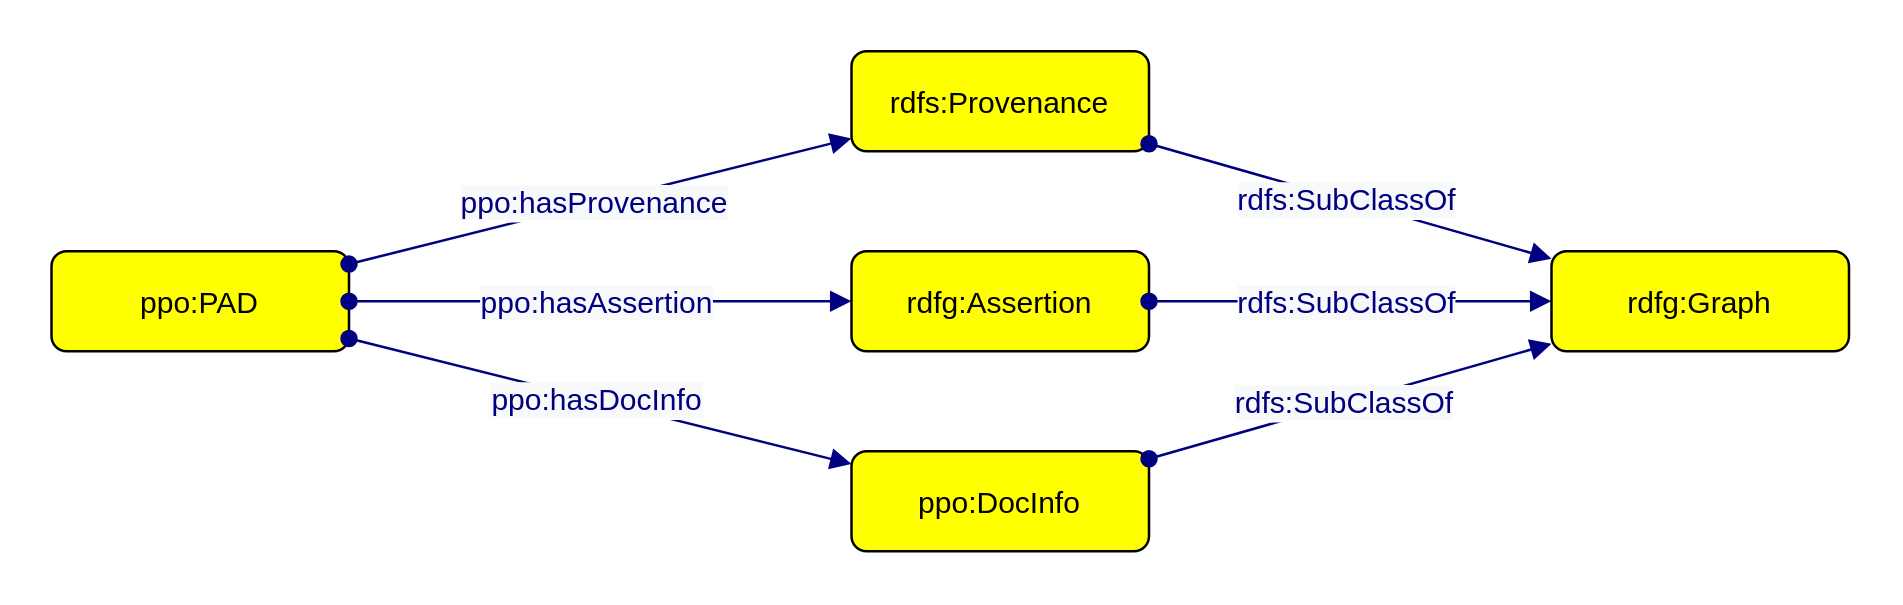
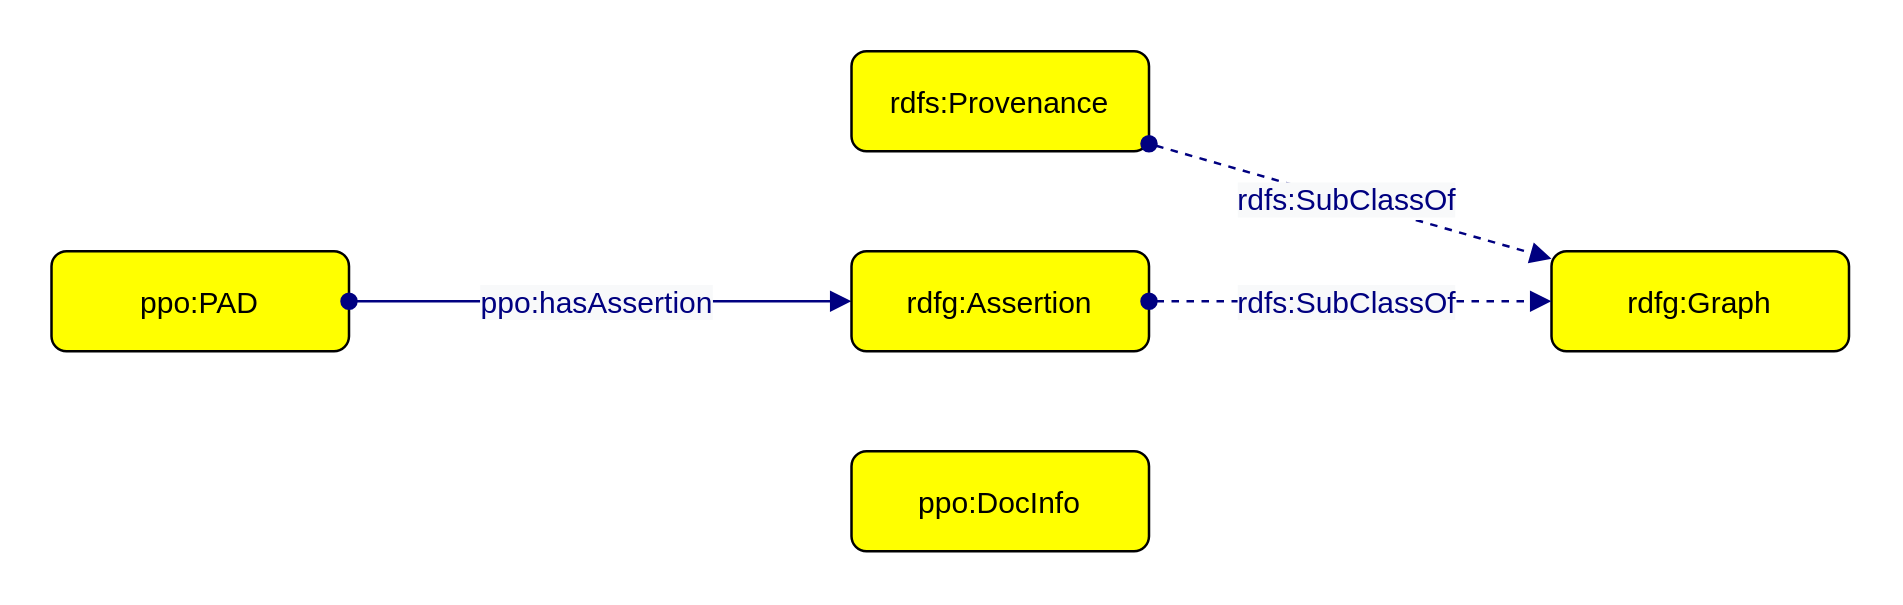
  <mxCell id="0" />
  <mxCell id="1" parent="0" />
  <mxCell id="2" value="ppo:PAD" style="graphMlID=n4;shape=rect;rounded=1;arcsize=30;fillColor=#ffff00;strokeColor=#000000;strokeWidth=1.0;fontSize=12;fontFamily=Helvetica;horizontal=1;verticalAlign=middle;" parent="1" vertex="1"><mxGeometry x="20" y="100" width="119" height="40" as="geometry" /></mxCell>
- <mxCell id="3" value="" style="graphMlID=e0;rounded=0;endArrow=block;strokeColor=#000080;strokeWidth=1.0;startArrow=oval;startFill=1;endFill=1;fontSize=12;fontFamily=Helvetica;horizontal=1;verticalAlign=middle;" parent="1" source="2" target="7" edge="1"><mxGeometry relative="1" as="geometry"><mxPoint x="429" y="210" as="sourcePoint" /><mxPoint x="320" y="80" as="targetPoint" /></mxGeometry></mxCell>
- <mxCell id="4" value="&lt;span style=&quot;color: rgb(0, 0, 128); font-size: 12px; background-color: rgb(248, 249, 250);&quot;&gt;ppo:hasProvenance&lt;/span&gt;" style="text;html=1;align=center;verticalAlign=middle;resizable=0;points=[];labelBackgroundColor=#ffffff;fontSize=12;fontFamily=Helvetica;horizontal=1;" parent="3" vertex="1" connectable="0"><mxGeometry x="-0.017" y="2" relative="1" as="geometry"><mxPoint x="-1" y="2" as="offset" /></mxGeometry></mxCell>
  <mxCell id="5" value="" style="graphMlID=e0;rounded=0;endArrow=block;strokeColor=#000080;strokeWidth=1.0;startArrow=oval;startFill=1;endFill=1;fontSize=12;fontFamily=Helvetica;horizontal=1;verticalAlign=middle;" parent="1" source="2" target="8" edge="1"><mxGeometry relative="1" as="geometry"><mxPoint x="149" y="90" as="sourcePoint" /><mxPoint x="310" y="94.577" as="targetPoint" /></mxGeometry></mxCell>
  <mxCell id="6" value="&lt;span style=&quot;color: rgb(0, 0, 128); font-size: 12px; background-color: rgb(248, 249, 250);&quot;&gt;ppo:hasAssertion&lt;/span&gt;" style="text;html=1;align=center;verticalAlign=middle;resizable=0;points=[];labelBackgroundColor=#ffffff;fontSize=12;fontFamily=Helvetica;horizontal=1;" parent="5" vertex="1" connectable="0"><mxGeometry x="-0.017" y="2" relative="1" as="geometry"><mxPoint x="-1" y="2" as="offset" /></mxGeometry></mxCell>
  <mxCell id="7" value="rdfs:Provenance" style="graphMlID=n4;shape=rect;rounded=1;arcsize=30;fillColor=#ffff00;strokeColor=#000000;strokeWidth=1.0;fontSize=12;fontFamily=Helvetica;horizontal=1;verticalAlign=middle;" parent="1" vertex="1"><mxGeometry x="340" width="119" height="40" as="geometry" y="20" /></mxCell>
  <mxCell id="8" value="rdfg:Assertion" style="graphMlID=n4;shape=rect;rounded=1;arcsize=30;fillColor=#ffff00;strokeColor=#000000;strokeWidth=1.0;fontSize=12;fontFamily=Helvetica;horizontal=1;verticalAlign=middle;" parent="1" vertex="1"><mxGeometry x="340" y="100" width="119" height="40" as="geometry" /></mxCell>
  <mxCell id="9" value="rdfg:Graph" style="graphMlID=n4;shape=rect;rounded=1;arcsize=30;fillColor=#ffff00;strokeColor=#000000;strokeWidth=1.0;fontSize=12;fontFamily=Helvetica;horizontal=1;verticalAlign=middle;" parent="1" vertex="1"><mxGeometry x="620" y="100" width="119" height="40" as="geometry" /></mxCell>
- <mxCell id="10" value="" style="graphMlID=e0;rounded=0;endArrow=block;strokeColor=#000080;strokeWidth=1.0;startArrow=oval;startFill=1;endFill=1;fontSize=12;fontFamily=Helvetica;horizontal=1;verticalAlign=middle;" parent="1" source="8" target="9" edge="1"><mxGeometry relative="1" as="geometry"><mxPoint x="149" y="76.984" as="sourcePoint" /><mxPoint x="350" y="33.016" as="targetPoint" /></mxGeometry></mxCell>
+ <mxCell id="10" value="" style="graphMlID=e0;rounded=0;endArrow=block;strokeColor=#000080;strokeWidth=1.0;startArrow=oval;startFill=1;endFill=1;fontSize=12;fontFamily=Helvetica;horizontal=1;verticalAlign=middle;dashed=1;" parent="1" source="8" target="9" edge="1"><mxGeometry relative="1" as="geometry"><mxPoint x="149" y="76.984" as="sourcePoint" /><mxPoint x="350" y="33.016" as="targetPoint" /></mxGeometry></mxCell>
  <mxCell id="11" value="&lt;span style=&quot;color: rgb(0, 0, 128); font-size: 12px; background-color: rgb(248, 249, 250);&quot;&gt;rdfs:SubClassOf&lt;/span&gt;" style="text;html=1;align=center;verticalAlign=middle;resizable=0;points=[];labelBackgroundColor=#ffffff;fontSize=12;fontFamily=Helvetica;horizontal=1;" parent="10" vertex="1" connectable="0"><mxGeometry x="-0.017" y="2" relative="1" as="geometry"><mxPoint x="-1" y="2" as="offset" /></mxGeometry></mxCell>
- <mxCell id="12" value="" style="graphMlID=e0;rounded=0;endArrow=block;strokeColor=#000080;strokeWidth=1.0;startArrow=oval;startFill=1;endFill=1;fontSize=12;fontFamily=Helvetica;horizontal=1;verticalAlign=middle;" parent="1" source="7" target="9" edge="1"><mxGeometry relative="1" as="geometry"><mxPoint x="469" y="26.155" as="sourcePoint" /><mxPoint x="640" y="43.845" as="targetPoint" /></mxGeometry></mxCell>
+ <mxCell id="12" value="" style="graphMlID=e0;rounded=0;endArrow=block;strokeColor=#000080;strokeWidth=1.0;startArrow=oval;startFill=1;endFill=1;fontSize=12;fontFamily=Helvetica;horizontal=1;verticalAlign=middle;dashed=1;" parent="1" source="7" target="9" edge="1"><mxGeometry relative="1" as="geometry"><mxPoint x="469" y="26.155" as="sourcePoint" /><mxPoint x="640" y="43.845" as="targetPoint" /></mxGeometry></mxCell>
  <mxCell id="13" value="&lt;span style=&quot;color: rgb(0, 0, 128); font-size: 12px; background-color: rgb(248, 249, 250);&quot;&gt;rdfs:SubClassOf&lt;/span&gt;" style="text;html=1;align=center;verticalAlign=middle;resizable=0;points=[];labelBackgroundColor=#ffffff;fontSize=12;fontFamily=Helvetica;horizontal=1;" parent="12" vertex="1" connectable="0"><mxGeometry x="-0.017" y="2" relative="1" as="geometry"><mxPoint x="-1" y="2" as="offset" /></mxGeometry></mxCell>
- <mxCell id="14" value="" style="graphMlID=e0;rounded=0;endArrow=block;strokeColor=#000080;strokeWidth=1.0;startArrow=oval;startFill=1;endFill=1;fontSize=12;fontFamily=Helvetica;horizontal=1;verticalAlign=middle;" parent="1" source="2" target="16" edge="1"><mxGeometry relative="1" as="geometry"><mxPoint x="139" y="169.998" as="sourcePoint" /><mxPoint x="320" y="162.56" as="targetPoint" /></mxGeometry></mxCell>
- <mxCell id="15" value="&lt;span style=&quot;color: rgb(0, 0, 128); font-size: 12px; background-color: rgb(248, 249, 250);&quot;&gt;ppo:hasDocInfo&lt;/span&gt;" style="text;html=1;align=center;verticalAlign=middle;resizable=0;points=[];labelBackgroundColor=#ffffff;fontSize=12;fontFamily=Helvetica;horizontal=1;" parent="14" vertex="1" connectable="0"><mxGeometry x="-0.017" y="2" relative="1" as="geometry"><mxPoint x="-1" y="2" as="offset" /></mxGeometry></mxCell>
  <mxCell id="16" value="ppo:DocInfo" style="graphMlID=n4;shape=rect;rounded=1;arcsize=30;fillColor=#ffff00;strokeColor=#000000;strokeWidth=1.0;fontSize=12;fontFamily=Helvetica;horizontal=1;verticalAlign=middle;" parent="1" vertex="1"><mxGeometry x="340" y="180" width="119" height="40" as="geometry" /></mxCell>
- <mxCell id="17" value="" style="graphMlID=e0;rounded=0;endArrow=block;strokeColor=#000080;strokeWidth=1.0;startArrow=oval;startFill=1;endFill=1;fontSize=12;fontFamily=Helvetica;horizontal=1;verticalAlign=middle;" parent="1" source="16" target="9" edge="1"><mxGeometry relative="1" as="geometry"><mxPoint x="469" y="108.715" as="sourcePoint" /><mxPoint x="620" y="171.06" as="targetPoint" /></mxGeometry></mxCell>
- <mxCell id="18" value="&lt;span style=&quot;color: rgb(0, 0, 128); font-size: 12px; background-color: rgb(248, 249, 250);&quot;&gt;rdfs:SubClassOf&lt;/span&gt;" style="text;html=1;align=center;verticalAlign=middle;resizable=0;points=[];labelBackgroundColor=#ffffff;fontSize=12;fontFamily=Helvetica;horizontal=1;" parent="17" vertex="1" connectable="0"><mxGeometry x="-0.017" y="2" relative="1" as="geometry"><mxPoint x="-1" y="2" as="offset" /></mxGeometry></mxCell>
